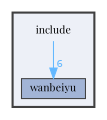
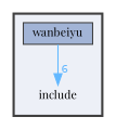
  digraph {
    compound=true
    fontname="Playfair Display"
    node [fontname="Playfair Display" fontsize=10]
    n1 [height=0.2 label=include shape=plaintext width=0.4]
    n2 [color=grey25 fillcolor="#a2b4d6" height=0.2 label=wanbeiyu shape=box style=filled width=0.4]
    subgraph cluster_1 {
      bgcolor="#edf0f7"
      fontsize=10
      pencolor=grey25
      style="filled,bold"
      n1
      n2
    }
-   n1 -> n2 [color=steelblue1 fontcolor=steelblue1 fontname="Playfair Display" fontsize=10 headlabel=6 labeldistance=1.5 labelfontname=Helvetica labelfontsize=10]
+   n2 -> n1 [color=steelblue1 fontcolor=steelblue1 fontname="Playfair Display" fontsize=10 headlabel=6 labeldistance=1.5 labelfontname=Helvetica labelfontsize=10]
  }
